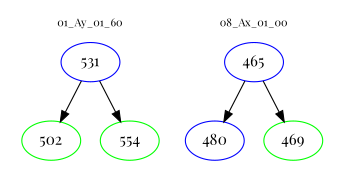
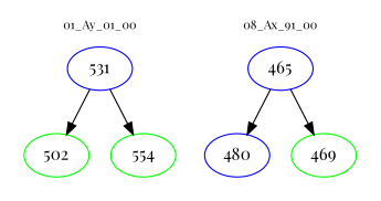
  digraph {
    fontname="Playfair Display"
    node [color=blue fontname="Playfair Display"]
    edge [color=black fontname="Playfair Display"]
    n1 [label=531]
    n2 [color=green label=502]
    n3 [color=green label=554]
    n4 [label=465]
    n5 [label=480]
    n6 [color=green label=469]
    subgraph cluster_1 {
      color=white
      fontsize=10
-     label="01_Ay_01_60"
+     label="01_Ay_01_00"
      n1
      n2
      n3
    }
    subgraph cluster_2 {
      color=white
      fontsize=10
-     label="08_Ax_01_00"
+     label="08_Ax_91_00"
      n4
      n5
      n6
    }
    n1 -> n2
    n1 -> n3
    n4 -> n5
    n4 -> n6
  }
